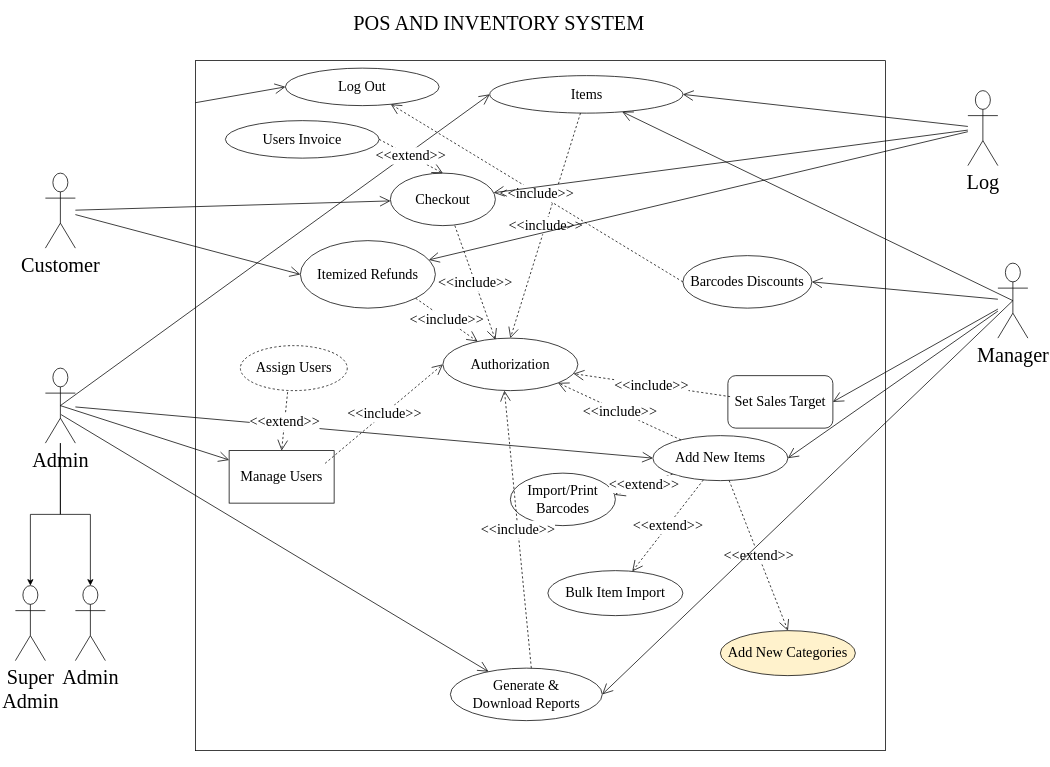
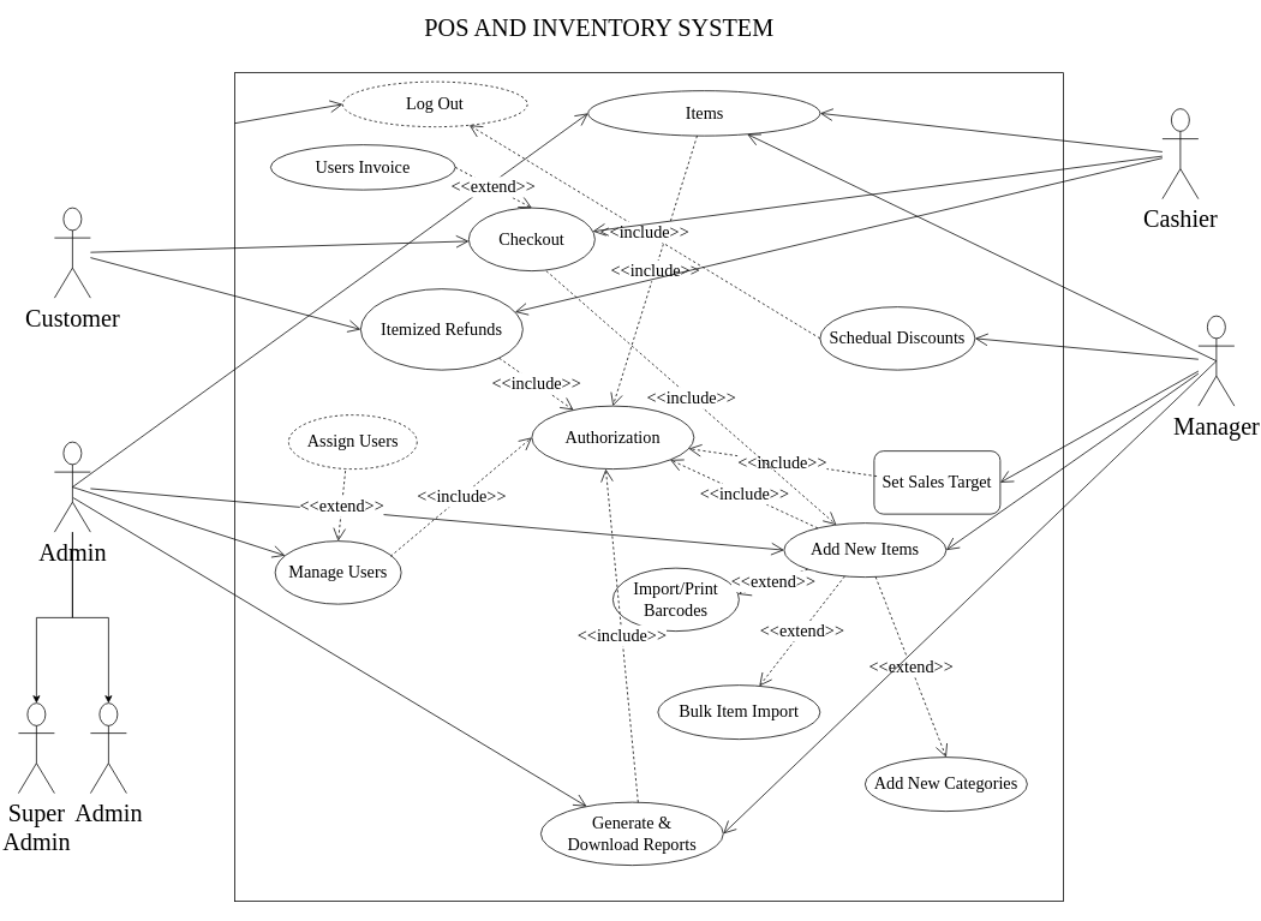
  <mxCell id="0" />
  <mxCell id="1" parent="0" />
  <mxCell id="2" value="POS AND INVENTORY SYSTEM" style="text;html=1;strokeColor=none;fillColor=none;align=center;verticalAlign=middle;whiteSpace=wrap;rounded=0;fontSize=27;fontStyle=0;fontFamily=Times New Roman;" vertex="1" parent="1"><mxGeometry x="305" y="20" width="720" height="20" as="geometry" /></mxCell>
  <mxCell id="3" value="" style="whiteSpace=wrap;html=1;aspect=fixed;fontFamily=Times New Roman;fontSize=27;" vertex="1" parent="1"><mxGeometry x="260" y="80" width="920" height="920" as="geometry" /></mxCell>
  <mxCell id="4" value="&lt;span style=&quot;white-space: pre;&quot;&gt;Customer&lt;br&gt;&lt;/span&gt;" style="shape=umlActor;verticalLabelPosition=bottom;verticalAlign=top;html=1;fontFamily=Times New Roman;fontSize=27;" vertex="1" parent="1"><mxGeometry x="60" y="230" width="40" height="100" as="geometry" /></mxCell>
  <mxCell id="5" value="" style="edgeStyle=orthogonalEdgeStyle;rounded=0;orthogonalLoop=1;jettySize=auto;html=1;fontFamily=Times New Roman;fontSize=27;" edge="1" parent="1" source="7" target="10"><mxGeometry relative="1" as="geometry" /></mxCell>
  <mxCell id="6" value="" style="edgeStyle=orthogonalEdgeStyle;rounded=0;orthogonalLoop=1;jettySize=auto;html=1;fontFamily=Times New Roman;fontSize=27;" edge="1" parent="1" source="7" target="11"><mxGeometry relative="1" as="geometry" /></mxCell>
  <mxCell id="7" value="Admin" style="shape=umlActor;verticalLabelPosition=bottom;verticalAlign=top;html=1;fontFamily=Times New Roman;fontSize=27;" vertex="1" parent="1"><mxGeometry x="60" y="490" width="40" height="100" as="geometry" /></mxCell>
  <mxCell id="8" value="Manager" style="shape=umlActor;verticalLabelPosition=bottom;verticalAlign=top;html=1;fontFamily=Times New Roman;fontSize=27;" vertex="1" parent="1"><mxGeometry x="1330" y="350" width="40" height="100" as="geometry" /></mxCell>
- <mxCell id="9" value="Log" style="shape=umlActor;verticalLabelPosition=bottom;verticalAlign=top;html=1;fontFamily=Times New Roman;fontSize=27;" vertex="1" parent="1"><mxGeometry x="1290" y="120" width="40" height="100" as="geometry" /></mxCell>
+ <mxCell id="9" value="Cashier" style="shape=umlActor;verticalLabelPosition=bottom;verticalAlign=top;html=1;fontFamily=Times New Roman;fontSize=27;" vertex="1" parent="1"><mxGeometry x="1290" y="120" width="40" height="100" as="geometry" /></mxCell>
  <mxCell id="10" value="&lt;div&gt;Super &lt;br&gt;&lt;/div&gt;&lt;div&gt;Admin&lt;/div&gt;" style="shape=umlActor;verticalLabelPosition=bottom;verticalAlign=top;html=1;fontFamily=Times New Roman;fontSize=27;" vertex="1" parent="1"><mxGeometry x="20" y="780" width="40" height="100" as="geometry" /></mxCell>
  <mxCell id="11" value="Admin" style="shape=umlActor;verticalLabelPosition=bottom;verticalAlign=top;html=1;fontFamily=Times New Roman;fontSize=27;" vertex="1" parent="1"><mxGeometry x="100" y="780" width="40" height="100" as="geometry" /></mxCell>
  <mxCell id="12" value="Items" style="ellipse;whiteSpace=wrap;html=1;fontFamily=Times New Roman;fontSize=19;" vertex="1" parent="1"><mxGeometry x="652.5" y="100" width="257.5" height="50" as="geometry" /></mxCell>
- <mxCell id="13" value="Log Out" style="ellipse;whiteSpace=wrap;html=1;fontFamily=Times New Roman;fontSize=19;" vertex="1" parent="1"><mxGeometry x="380" y="90" width="205" height="50" as="geometry" /></mxCell>
+ <mxCell id="13" value="Log Out" style="ellipse;whiteSpace=wrap;html=1;fontFamily=Times New Roman;fontSize=19;dashed=1;" vertex="1" parent="1"><mxGeometry x="380" y="90" width="205" height="50" as="geometry" /></mxCell>
  <mxCell id="14" value="&amp;lt;&amp;lt;include&amp;gt;&amp;gt;" style="endArrow=open;endSize=12;dashed=1;html=1;rounded=0;fontFamily=Times New Roman;fontSize=19;entryX=0.5;entryY=0;entryDx=0;entryDy=0;" edge="1" parent="1" source="12" target="16"><mxGeometry width="160" relative="1" as="geometry"><mxPoint x="620" y="430" as="sourcePoint" /><mxPoint x="780" y="430" as="targetPoint" /></mxGeometry></mxCell>
- <mxCell id="15" value="Barcodes Discounts" style="ellipse;whiteSpace=wrap;html=1;fontFamily=Times New Roman;fontSize=19;" vertex="1" parent="1"><mxGeometry x="910" y="340" width="172" height="70" as="geometry" /></mxCell>
+ <mxCell id="15" value="Schedual Discounts" style="ellipse;whiteSpace=wrap;html=1;fontFamily=Times New Roman;fontSize=19;" vertex="1" parent="1"><mxGeometry x="910" y="340" width="172" height="70" as="geometry" /></mxCell>
  <mxCell id="16" value="&lt;div&gt;Authorization&lt;br&gt;&lt;/div&gt;" style="ellipse;whiteSpace=wrap;html=1;fontFamily=Times New Roman;fontSize=19;" vertex="1" parent="1"><mxGeometry x="590" y="450" width="180" height="70" as="geometry" /></mxCell>
  <mxCell id="17" value="&amp;lt;&amp;lt;include&amp;gt;&amp;gt;" style="endArrow=open;endSize=12;dashed=1;html=1;rounded=0;fontFamily=Times New Roman;fontSize=19;exitX=0;exitY=0.5;exitDx=0;exitDy=0;" edge="1" parent="1" source="15" target="13"><mxGeometry width="160" relative="1" as="geometry"><mxPoint x="790" y="490" as="sourcePoint" /><mxPoint x="1027.5" y="415" as="targetPoint" /></mxGeometry></mxCell>
  <mxCell id="18" value="" style="endArrow=open;endFill=1;endSize=12;html=1;rounded=0;fontFamily=Times New Roman;fontSize=19;entryX=1;entryY=0.5;entryDx=0;entryDy=0;" edge="1" parent="1" source="9" target="12"><mxGeometry width="160" relative="1" as="geometry"><mxPoint x="950" y="255.963" as="sourcePoint" /><mxPoint x="1337.5" y="584.03" as="targetPoint" /></mxGeometry></mxCell>
  <mxCell id="19" value="" style="endArrow=open;endFill=1;endSize=12;html=1;rounded=0;fontFamily=Times New Roman;fontSize=19;entryX=0;entryY=0.5;entryDx=0;entryDy=0;exitX=0.5;exitY=0.5;exitDx=0;exitDy=0;exitPerimeter=0;" edge="1" parent="1" source="7" target="12"><mxGeometry width="160" relative="1" as="geometry"><mxPoint x="110" y="306.933" as="sourcePoint" /><mxPoint x="497.5" y="635" as="targetPoint" /></mxGeometry></mxCell>
  <mxCell id="20" value="" style="endArrow=open;endFill=1;endSize=12;html=1;rounded=0;fontFamily=Times New Roman;fontSize=19;entryX=1;entryY=0.5;entryDx=0;entryDy=0;" edge="1" parent="1" source="8" target="15"><mxGeometry width="160" relative="1" as="geometry"><mxPoint x="1290" y="267.285" as="sourcePoint" /><mxPoint x="757.5" y="195" as="targetPoint" /></mxGeometry></mxCell>
  <mxCell id="21" value="" style="endArrow=open;endFill=1;endSize=12;html=1;rounded=0;fontFamily=Times New Roman;fontSize=19;exitX=0.5;exitY=0.5;exitDx=0;exitDy=0;exitPerimeter=0;" edge="1" parent="1" source="8" target="12"><mxGeometry width="160" relative="1" as="geometry"><mxPoint x="1320" y="595.644" as="sourcePoint" /><mxPoint x="820" y="180" as="targetPoint" /></mxGeometry></mxCell>
  <mxCell id="22" value="Add New Items" style="ellipse;whiteSpace=wrap;html=1;fontFamily=Times New Roman;fontSize=19;" vertex="1" parent="1"><mxGeometry x="870" y="580" width="180" height="60" as="geometry" /></mxCell>
  <mxCell id="23" value="Bulk Item Import" style="ellipse;whiteSpace=wrap;html=1;fontFamily=Times New Roman;fontSize=19;" vertex="1" parent="1"><mxGeometry x="730" y="760" width="180" height="60" as="geometry" /></mxCell>
  <mxCell id="24" value="&amp;lt;&amp;lt;extend&amp;gt;&amp;gt;" style="endArrow=open;endSize=12;dashed=1;html=1;rounded=0;fontFamily=Times New Roman;fontSize=19;" edge="1" parent="1" source="22" target="23"><mxGeometry width="160" relative="1" as="geometry"><mxPoint x="620" y="680" as="sourcePoint" /><mxPoint x="780" y="680" as="targetPoint" /></mxGeometry></mxCell>
  <mxCell id="25" value="" style="endArrow=open;endFill=1;endSize=12;html=1;rounded=0;fontFamily=Times New Roman;fontSize=19;entryX=1;entryY=0.5;entryDx=0;entryDy=0;" edge="1" parent="1" source="8" target="22"><mxGeometry width="160" relative="1" as="geometry"><mxPoint x="1300" y="500" as="sourcePoint" /><mxPoint x="1087.5" y="545" as="targetPoint" /></mxGeometry></mxCell>
  <mxCell id="26" value="&amp;lt;&amp;lt;include&amp;gt;&amp;gt;" style="endArrow=open;endSize=12;dashed=1;html=1;rounded=0;fontFamily=Times New Roman;fontSize=19;entryX=1;entryY=1;entryDx=0;entryDy=0;" edge="1" parent="1" source="22" target="16"><mxGeometry width="160" relative="1" as="geometry"><mxPoint x="916.04" y="483" as="sourcePoint" /><mxPoint x="810" y="450" as="targetPoint" /></mxGeometry></mxCell>
  <mxCell id="27" value="" style="endArrow=open;endFill=1;endSize=12;html=1;rounded=0;fontFamily=Times New Roman;fontSize=19;entryX=0;entryY=0.5;entryDx=0;entryDy=0;" edge="1" parent="1" source="7" target="22"><mxGeometry width="160" relative="1" as="geometry"><mxPoint x="190" y="795" as="sourcePoint" /><mxPoint x="670" y="430" as="targetPoint" /></mxGeometry></mxCell>
  <mxCell id="28" value="Itemized Refunds" style="ellipse;whiteSpace=wrap;html=1;fontFamily=Times New Roman;fontSize=19;" vertex="1" parent="1"><mxGeometry x="400" y="320" width="180" height="90" as="geometry" /></mxCell>
  <mxCell id="29" value="" style="endArrow=open;endFill=1;endSize=12;html=1;rounded=0;fontFamily=Times New Roman;fontSize=19;" edge="1" parent="1" source="9" target="28"><mxGeometry width="160" relative="1" as="geometry"><mxPoint x="1290" y="265.881" as="sourcePoint" /><mxPoint x="848.75" y="175" as="targetPoint" /></mxGeometry></mxCell>
  <mxCell id="30" value="" style="endArrow=open;endFill=1;endSize=12;html=1;rounded=0;fontFamily=Times New Roman;fontSize=19;entryX=0;entryY=0.5;entryDx=0;entryDy=0;" edge="1" parent="1" source="4" target="28"><mxGeometry width="160" relative="1" as="geometry"><mxPoint x="90" y="550" as="sourcePoint" /><mxPoint x="591.25" y="175" as="targetPoint" /></mxGeometry></mxCell>
  <mxCell id="31" value="&amp;lt;&amp;lt;include&amp;gt;&amp;gt;" style="endArrow=open;endSize=12;dashed=1;html=1;rounded=0;fontFamily=Times New Roman;fontSize=19;exitX=1;exitY=1;exitDx=0;exitDy=0;" edge="1" parent="1" source="28" target="16"><mxGeometry width="160" relative="1" as="geometry"><mxPoint x="548.54" y="440" as="sourcePoint" /><mxPoint x="420" y="367" as="targetPoint" /></mxGeometry></mxCell>
- <mxCell id="32" value="Add New Categories" style="ellipse;whiteSpace=wrap;html=1;fontFamily=Times New Roman;fontSize=19;fillColor=#fff2cc;" vertex="1" parent="1"><mxGeometry x="960" y="840" width="180" height="60" as="geometry" /></mxCell>
+ <mxCell id="32" value="Add New Categories" style="ellipse;whiteSpace=wrap;html=1;fontFamily=Times New Roman;fontSize=19;" vertex="1" parent="1"><mxGeometry x="960" y="840" width="180" height="60" as="geometry" /></mxCell>
  <mxCell id="33" value="&amp;lt;&amp;lt;extend&amp;gt;&amp;gt;" style="endArrow=open;endSize=12;dashed=1;html=1;rounded=0;fontFamily=Times New Roman;fontSize=19;entryX=0.5;entryY=0;entryDx=0;entryDy=0;" edge="1" parent="1" source="22" target="32"><mxGeometry width="160" relative="1" as="geometry"><mxPoint x="1087.447" y="581.455" as="sourcePoint" /><mxPoint x="1000.005" y="629.995" as="targetPoint" /></mxGeometry></mxCell>
- <mxCell id="34" value="Manage Users" style="whiteSpace=wrap;html=1;fontFamily=Times New Roman;fontSize=19;rounded=0;" vertex="1" parent="1"><mxGeometry x="305" y="600" width="140" height="70" as="geometry" /></mxCell>
+ <mxCell id="34" value="Manage Users" style="ellipse;whiteSpace=wrap;html=1;fontFamily=Times New Roman;fontSize=19;" vertex="1" parent="1"><mxGeometry x="305" y="600" width="140" height="70" as="geometry" /></mxCell>
  <mxCell id="35" value="" style="endArrow=open;endFill=1;endSize=12;html=1;rounded=0;fontFamily=Times New Roman;fontSize=19;exitX=0.5;exitY=0.5;exitDx=0;exitDy=0;exitPerimeter=0;" edge="1" parent="1" source="7" target="34"><mxGeometry width="160" relative="1" as="geometry"><mxPoint x="90" y="550" as="sourcePoint" /><mxPoint x="647.5" y="155" as="targetPoint" /></mxGeometry></mxCell>
  <mxCell id="36" value="&amp;lt;&amp;lt;include&amp;gt;&amp;gt;" style="endArrow=open;endSize=12;dashed=1;html=1;rounded=0;fontFamily=Times New Roman;fontSize=19;exitX=0.914;exitY=0.243;exitDx=0;exitDy=0;entryX=0;entryY=0.5;entryDx=0;entryDy=0;exitPerimeter=0;" edge="1" parent="1" source="34" target="16"><mxGeometry width="160" relative="1" as="geometry"><mxPoint x="483.747" y="353.429" as="sourcePoint" /><mxPoint x="539.756" y="430.001" as="targetPoint" /></mxGeometry></mxCell>
  <mxCell id="37" value="&lt;div&gt;Assign Users&lt;/div&gt;" style="ellipse;whiteSpace=wrap;html=1;fontFamily=Times New Roman;fontSize=19;dashed=1;" vertex="1" parent="1"><mxGeometry x="320" y="460" width="142.5" height="60" as="geometry" /></mxCell>
  <mxCell id="38" value="&amp;lt;&amp;lt;extend&amp;gt;&amp;gt;" style="endArrow=open;endSize=12;dashed=1;html=1;rounded=0;fontFamily=Times New Roman;fontSize=19;exitX=0.442;exitY=1.033;exitDx=0;exitDy=0;exitPerimeter=0;entryX=0.5;entryY=0;entryDx=0;entryDy=0;" edge="1" parent="1" source="37" target="34"><mxGeometry width="160" relative="1" as="geometry"><mxPoint x="300" y="450" as="sourcePoint" /><mxPoint x="422.04" y="397.99" as="targetPoint" /></mxGeometry></mxCell>
  <mxCell id="39" value="Set Sales Target" style="whiteSpace=wrap;html=1;fontFamily=Times New Roman;fontSize=19;rounded=1;" vertex="1" parent="1"><mxGeometry x="970" y="500" width="140" height="70" as="geometry" /></mxCell>
  <mxCell id="40" value="" style="endArrow=open;endFill=1;endSize=12;html=1;rounded=0;fontFamily=Times New Roman;fontSize=19;entryX=1;entryY=0.5;entryDx=0;entryDy=0;" edge="1" parent="1" source="8" target="39"><mxGeometry width="160" relative="1" as="geometry"><mxPoint x="1310" y="510" as="sourcePoint" /><mxPoint x="1120" y="520" as="targetPoint" /></mxGeometry></mxCell>
  <mxCell id="41" value="&amp;lt;&amp;lt;include&amp;gt;&amp;gt;" style="endArrow=open;endSize=12;dashed=1;html=1;rounded=0;fontFamily=Times New Roman;fontSize=19;exitX=0.021;exitY=0.4;exitDx=0;exitDy=0;exitPerimeter=0;" edge="1" parent="1" source="39" target="16"><mxGeometry width="160" relative="1" as="geometry"><mxPoint x="959.997" y="426.824" as="sourcePoint" /><mxPoint x="799.86" y="359.999" as="targetPoint" /></mxGeometry></mxCell>
  <mxCell id="42" value="Import/Print Barcodes" style="ellipse;whiteSpace=wrap;html=1;fontFamily=Times New Roman;fontSize=19;" vertex="1" parent="1"><mxGeometry x="680" y="630" width="140" height="70" as="geometry" /></mxCell>
  <mxCell id="43" value="&amp;lt;&amp;lt;extend&amp;gt;&amp;gt;" style="endArrow=open;endSize=12;dashed=1;html=1;rounded=0;fontFamily=Times New Roman;fontSize=19;exitX=0;exitY=1;exitDx=0;exitDy=0;entryX=0.993;entryY=0.414;entryDx=0;entryDy=0;entryPerimeter=0;" edge="1" parent="1" source="22" target="42"><mxGeometry width="160" relative="1" as="geometry"><mxPoint x="1004.286" y="548.749" as="sourcePoint" /><mxPoint x="885.722" y="681.251" as="targetPoint" /></mxGeometry></mxCell>
  <mxCell id="44" value="&lt;div&gt;Generate &amp;amp;&lt;/div&gt;&lt;div&gt;Download Reports&lt;/div&gt;" style="ellipse;whiteSpace=wrap;html=1;fontFamily=Times New Roman;fontSize=19;" vertex="1" parent="1"><mxGeometry x="600" y="890" width="202.5" height="70" as="geometry" /></mxCell>
  <mxCell id="45" value="" style="endArrow=open;endFill=1;endSize=12;html=1;rounded=0;fontFamily=Times New Roman;fontSize=19;exitX=0.525;exitY=0.62;exitDx=0;exitDy=0;exitPerimeter=0;" edge="1" parent="1" source="7" target="44"><mxGeometry width="160" relative="1" as="geometry"><mxPoint x="110" y="549.294" as="sourcePoint" /><mxPoint x="940" y="520" as="targetPoint" /></mxGeometry></mxCell>
  <mxCell id="46" value="" style="endArrow=open;endFill=1;endSize=12;html=1;rounded=0;fontFamily=Times New Roman;fontSize=19;entryX=1;entryY=0.5;entryDx=0;entryDy=0;exitX=0.5;exitY=0.5;exitDx=0;exitDy=0;exitPerimeter=0;" edge="1" parent="1" source="8" target="44"><mxGeometry width="160" relative="1" as="geometry"><mxPoint x="1330" y="492.609" as="sourcePoint" /><mxPoint x="1120" y="520" as="targetPoint" /></mxGeometry></mxCell>
  <mxCell id="47" value="&amp;lt;&amp;lt;include&amp;gt;&amp;gt;" style="endArrow=open;endSize=12;dashed=1;html=1;rounded=0;fontFamily=Times New Roman;fontSize=19;exitX=0.533;exitY=0;exitDx=0;exitDy=0;entryX=0.456;entryY=1;entryDx=0;entryDy=0;entryPerimeter=0;exitPerimeter=0;" edge="1" parent="1" source="44" target="16"><mxGeometry width="160" relative="1" as="geometry"><mxPoint x="505.497" y="629.999" as="sourcePoint" /><mxPoint x="522.503" y="795.276" as="targetPoint" /></mxGeometry></mxCell>
  <mxCell id="48" value="Checkout" style="ellipse;whiteSpace=wrap;html=1;fontFamily=Times New Roman;fontSize=19;" vertex="1" parent="1"><mxGeometry x="520" y="230" width="140" height="70" as="geometry" /></mxCell>
- <mxCell id="49" value="&amp;lt;&amp;lt;include&amp;gt;&amp;gt;" style="endArrow=open;endSize=12;dashed=1;html=1;rounded=0;fontFamily=Times New Roman;fontSize=19;entryX=0.389;entryY=0.029;entryDx=0;entryDy=0;exitX=0.614;exitY=1;exitDx=0;exitDy=0;exitPerimeter=0;entryPerimeter=0;" edge="1" parent="1" source="48" target="16"><mxGeometry width="160" relative="1" as="geometry"><mxPoint x="769.211" y="179.963" as="sourcePoint" /><mxPoint x="690" y="460" as="targetPoint" /></mxGeometry></mxCell>
+ <mxCell id="49" value="&amp;lt;&amp;lt;include&amp;gt;&amp;gt;" style="endArrow=open;endSize=12;dashed=1;html=1;rounded=0;fontFamily=Times New Roman;fontSize=19;exitX=0.614;exitY=1;exitDx=0;exitDy=0;exitPerimeter=0;" edge="1" parent="1" source="48" target="22"><mxGeometry width="160" relative="1" as="geometry"><mxPoint x="769.211" y="179.963" as="sourcePoint" /><mxPoint x="690" y="460" as="targetPoint" /></mxGeometry></mxCell>
  <mxCell id="50" value="" style="endArrow=open;endFill=1;endSize=12;html=1;rounded=0;fontFamily=Times New Roman;fontSize=19;" edge="1" parent="1" source="4" target="48"><mxGeometry width="160" relative="1" as="geometry"><mxPoint x="110" y="273.333" as="sourcePoint" /><mxPoint x="654.195" y="148" as="targetPoint" /></mxGeometry></mxCell>
  <mxCell id="51" value="" style="endArrow=open;endFill=1;endSize=12;html=1;rounded=0;fontFamily=Times New Roman;fontSize=19;" edge="1" parent="1" source="9" target="48"><mxGeometry width="160" relative="1" as="geometry"><mxPoint x="1300" y="178.795" as="sourcePoint" /><mxPoint x="905" y="155" as="targetPoint" /></mxGeometry></mxCell>
  <mxCell id="52" value="Users Invoice" style="ellipse;whiteSpace=wrap;html=1;fontFamily=Times New Roman;fontSize=19;" vertex="1" parent="1"><mxGeometry x="300" y="160" width="205" height="50" as="geometry" /></mxCell>
  <mxCell id="53" value="&amp;lt;&amp;lt;extend&amp;gt;&amp;gt;" style="endArrow=open;endSize=12;dashed=1;html=1;rounded=0;fontFamily=Times New Roman;fontSize=19;exitX=1;exitY=0.5;exitDx=0;exitDy=0;entryX=0.5;entryY=0;entryDx=0;entryDy=0;" edge="1" parent="1" source="52" target="48"><mxGeometry width="160" relative="1" as="geometry"><mxPoint x="364.763" y="378.075" as="sourcePoint" /><mxPoint x="269.997" y="500" as="targetPoint" /></mxGeometry></mxCell>
  <mxCell id="54" value="" style="endArrow=open;endFill=1;endSize=12;html=1;rounded=0;fontFamily=Times New Roman;fontSize=19;entryX=0;entryY=0.5;entryDx=0;entryDy=0;exitX=0;exitY=0.061;exitDx=0;exitDy=0;exitPerimeter=0;" edge="1" parent="1" source="3" target="13"><mxGeometry width="160" relative="1" as="geometry"><mxPoint x="20" y="112.352" as="sourcePoint" /><mxPoint x="440.121" y="99.995" as="targetPoint" /></mxGeometry></mxCell>
